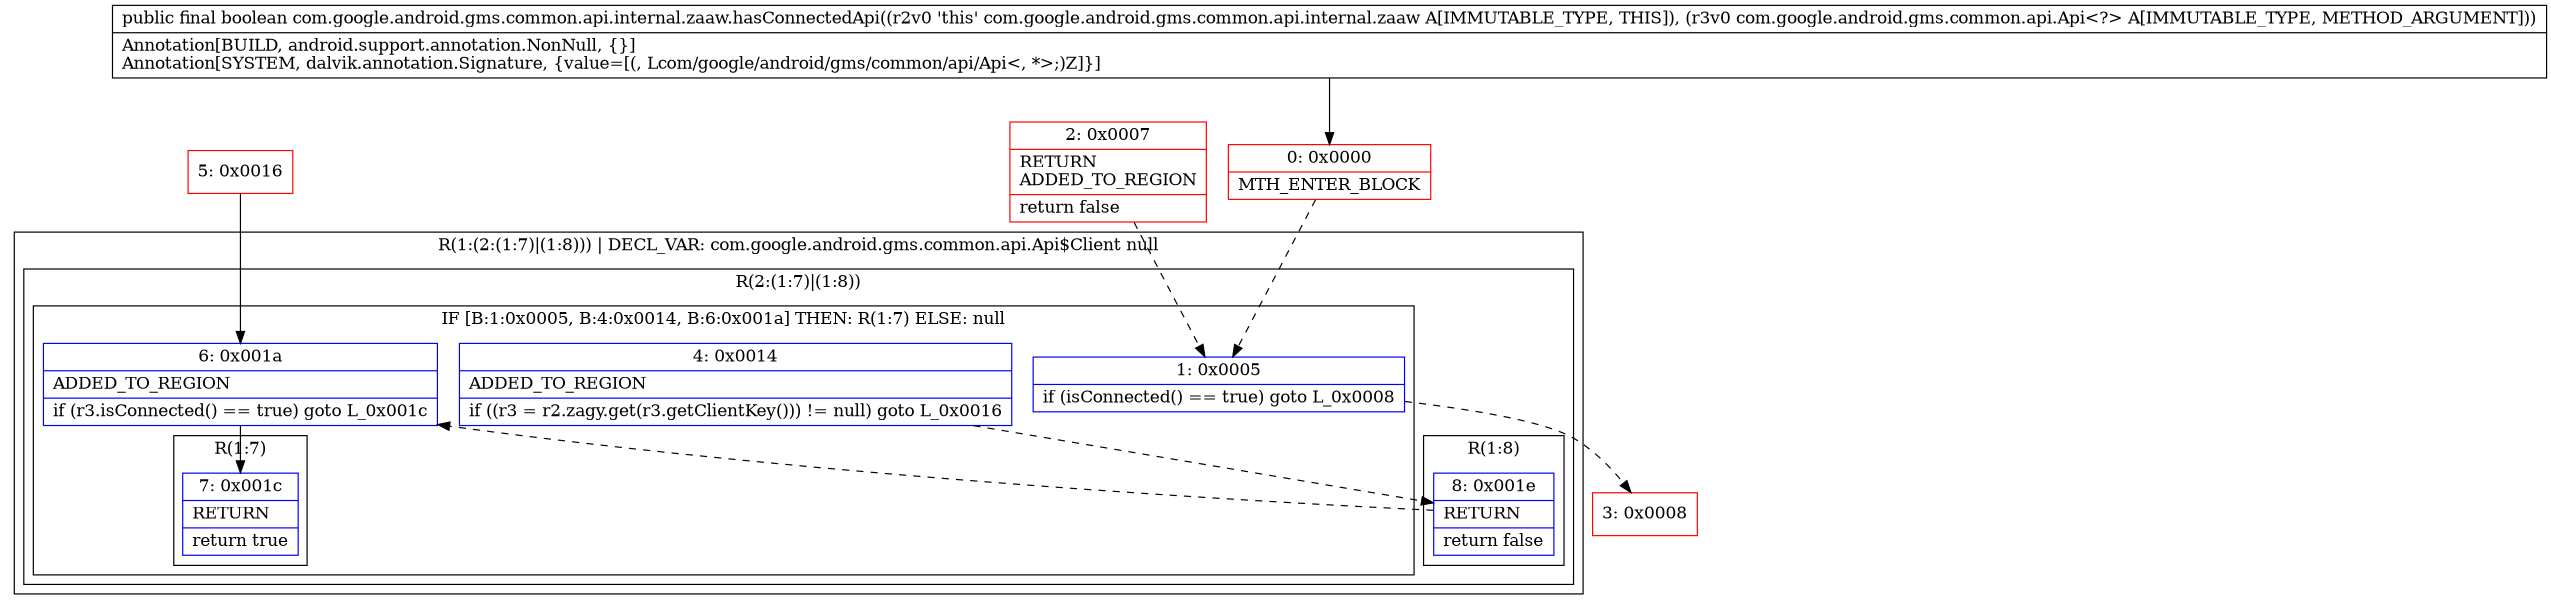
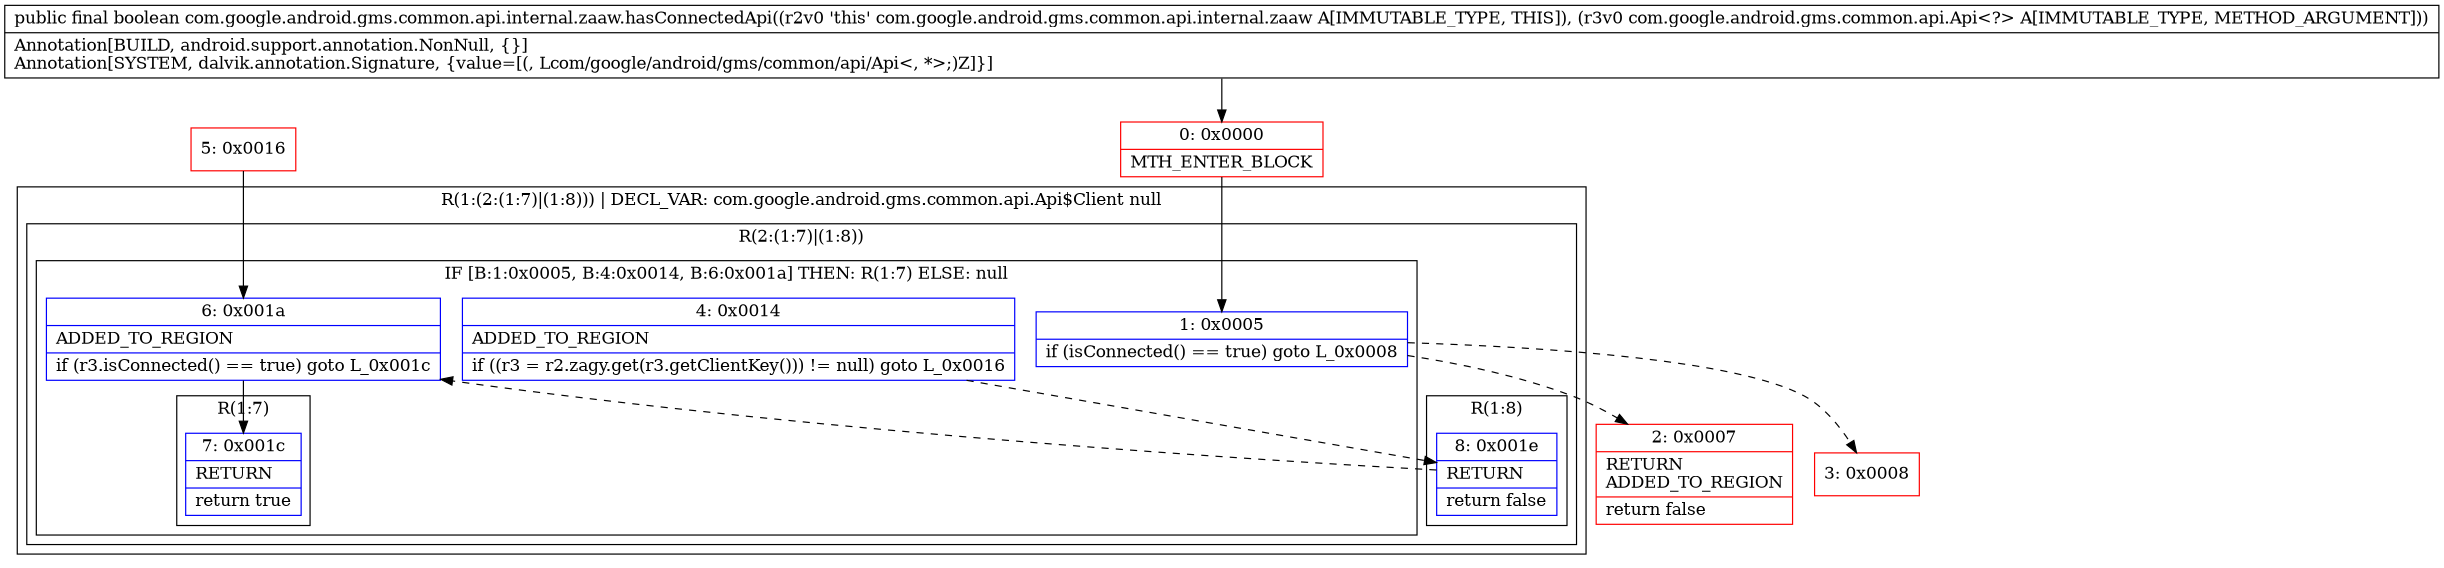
  digraph {
    node [color=blue shape=record]
    n1 [label="{7\:\ 0x001c|RETURN\l|return true\l}"]
    n2 [label="{1\:\ 0x0005|if (isConnected() == true) goto L_0x0008\l}"]
    n3 [label="{4\:\ 0x0014|ADDED_TO_REGION\l|if ((r3 = r2.zagy.get(r3.getClientKey())) != null) goto L_0x0016\l}"]
    n4 [label="{6\:\ 0x001a|ADDED_TO_REGION\l|if (r3.isConnected() == true) goto L_0x001c\l}"]
    n5 [label="{8\:\ 0x001e|RETURN\l|return false\l}"]
    n6 [color=red label="{2\:\ 0x0007|RETURN\lADDED_TO_REGION\l|return false\l}"]
    n7 [color=red label="{3\:\ 0x0008}"]
    n8 [color=red label="{5\:\ 0x0016}"]
    n9 [color=red label="{0\:\ 0x0000|MTH_ENTER_BLOCK\l}"]
    n10 [label="{public final boolean com.google.android.gms.common.api.internal.zaaw.hasConnectedApi((r2v0 'this' com.google.android.gms.common.api.internal.zaaw A[IMMUTABLE_TYPE, THIS]), (r3v0 com.google.android.gms.common.api.Api\<?\> A[IMMUTABLE_TYPE, METHOD_ARGUMENT]))  | Annotation[BUILD, android.support.annotation.NonNull, \{\}]\lAnnotation[SYSTEM, dalvik.annotation.Signature, \{value=[(, Lcom\/google\/android\/gms\/common\/api\/Api\<, *\>;)Z]\}]\l}" color=""]
    subgraph cluster_1 {
      label="R(1:(2:(1:7)|(1:8))) | DECL_VAR: com.google.android.gms.common.api.Api$Client null\l"
      subgraph cluster_2 {
        label="R(2:(1:7)|(1:8))"
        subgraph cluster_3 {
          label="IF [B:1:0x0005, B:4:0x0014, B:6:0x001a] THEN: R(1:7) ELSE: null"
          n2
          n3
          n4
          subgraph cluster_4 {
            label="R(1:7)"
            n1
          }
        }
        subgraph cluster_5 {
          label="R(1:8)"
          n5
        }
      }
    }
-   n6 -> n2 [style=dashed]
+   n2 -> n6 [style=dashed]
    n2 -> n7 [style=dashed]
    n3 -> n5 [style=dashed]
    n4 -> n1
    n5 -> n4 [style=dashed]
    n8 -> n4
-   n9 -> n2 [style=dashed]
+   n9 -> n2
    n10 -> n9
  }
